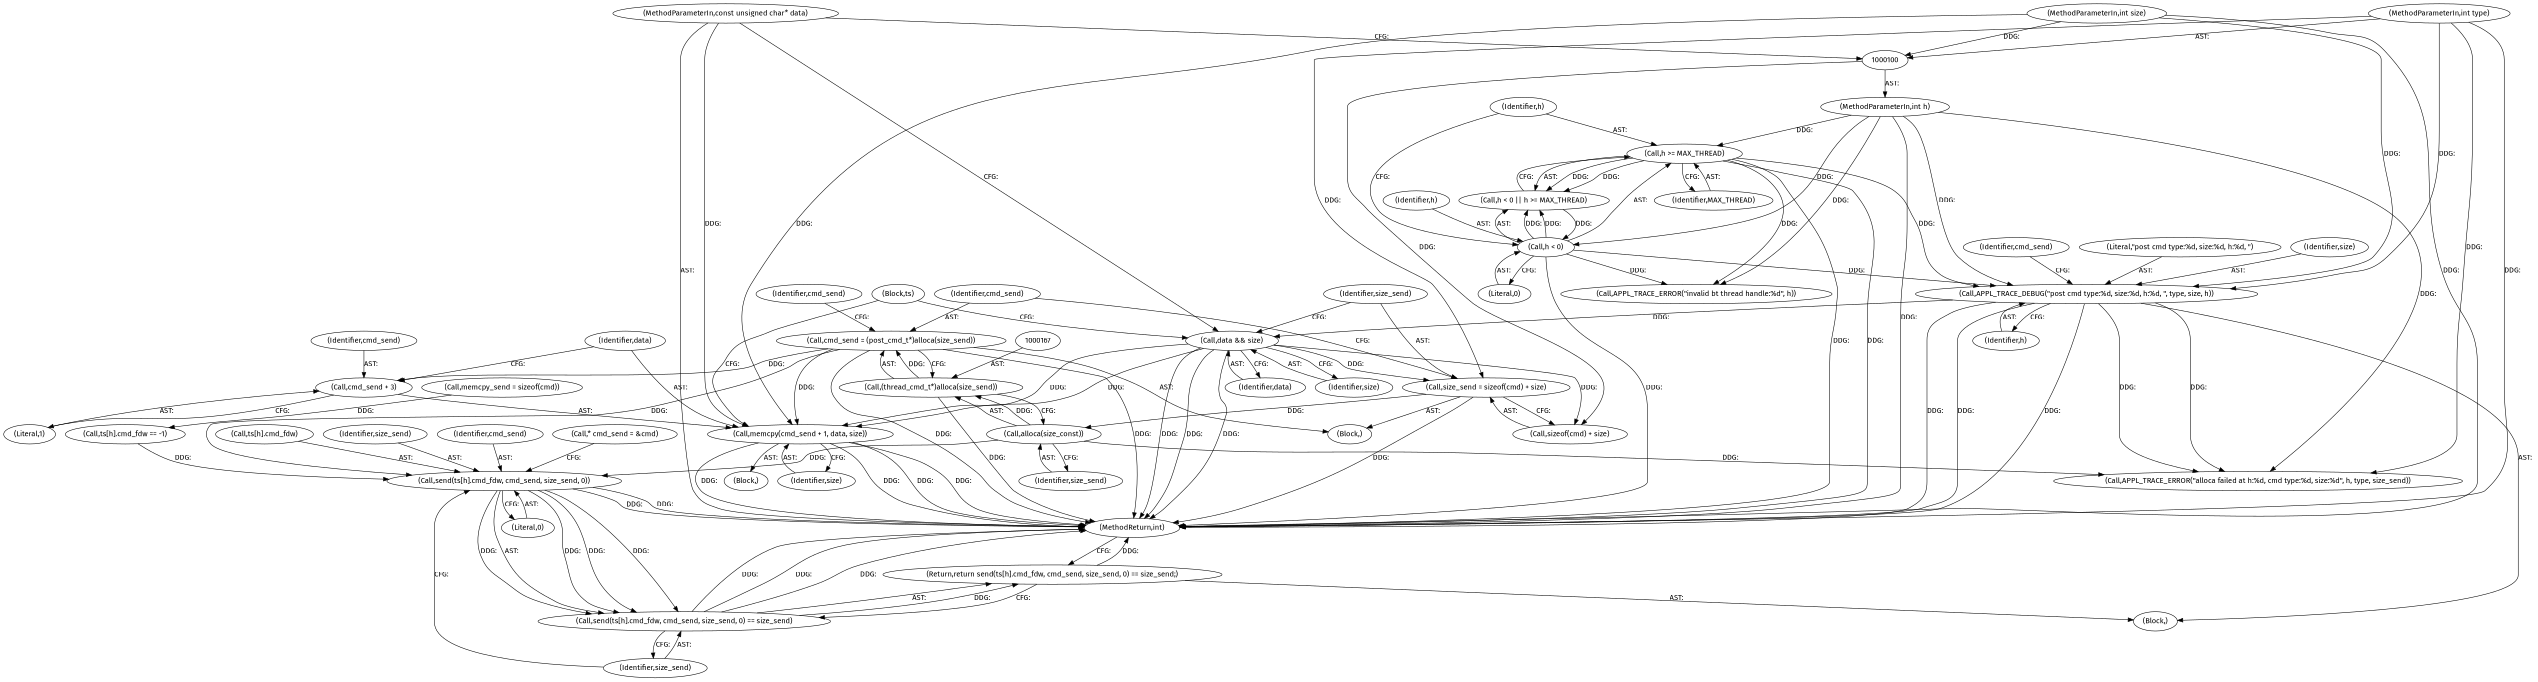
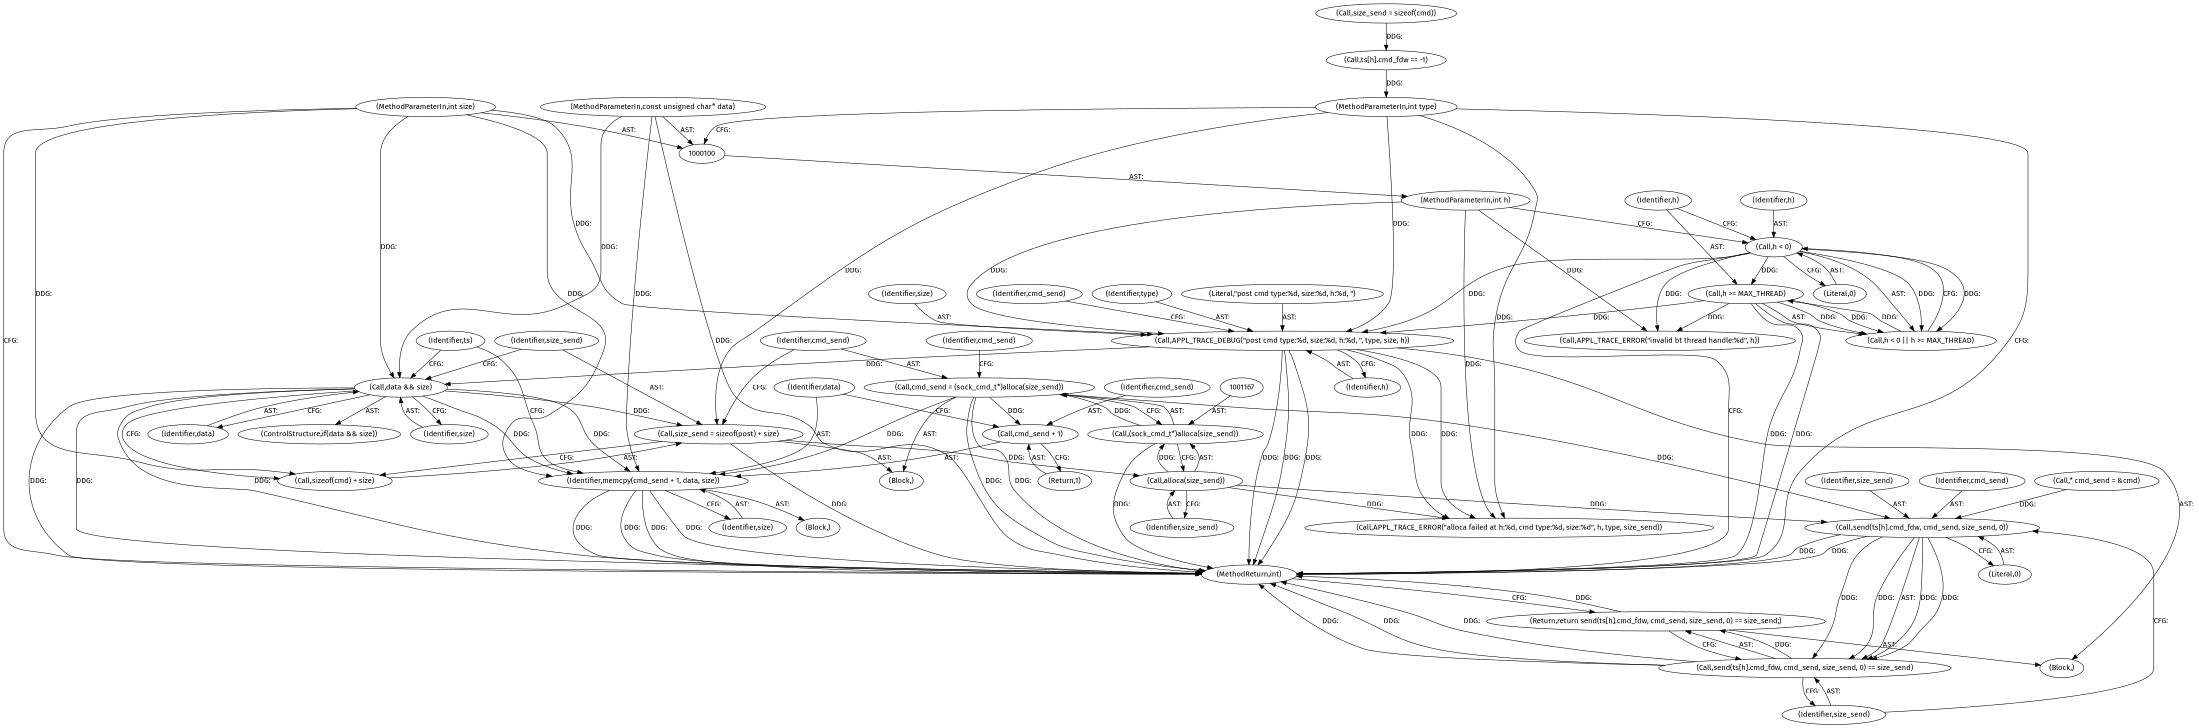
  digraph {
    fontname="Fira Sans"
    node [fontname="Fira Sans"]
    edge [fontname="Fira Sans"]
-   n1 [label="(Call,cmd_send = (post_cmd_t*)alloca(size_send))"]
-   n2 [label="(Call,(thread_cmd_t*)alloca(size_send))"]
-   n3 [label="(Call,memcpy(cmd_send + 1, data, size))"]
-   n4 [label="(Call,cmd_send + 3)"]
+   n1 [label="(Call,cmd_send = (sock_cmd_t*)alloca(size_send))"]
+   n2 [label="(Call,(sock_cmd_t*)alloca(size_send))"]
+   n3 [label="(Identifier,memcpy(cmd_send + 1, data, size))"]
+   n4 [label="(Call,cmd_send + 1)"]
    n5 [label="(Call,send(ts[h].cmd_fdw, cmd_send, size_send, 0))"]
    n6 [label="(MethodReturn,int)"]
    n7 [label="(Block,)"]
-   n8 [label="(Call,alloca(size_const))"]
+   n8 [label="(Call,alloca(size_send))"]
    n9 [label="(Block,)"]
    n10 [label="(Identifier,size)"]
-   n11 [label="(Literal,1)"]
+   n11 [label="(Return,1)"]
    n12 [label="(Call,send(ts[h].cmd_fdw, cmd_send, size_send, 0) == size_send)"]
    n13 [label="(Literal,0)"]
    n14 [label="(Return,return send(ts[h].cmd_fdw, cmd_send, size_send, 0) == size_send;)"]
    n15 [label="(Call,APPL_TRACE_ERROR(\"alloca failed at h:%d, cmd type:%d, size:%d\", h, type, size_send))"]
    n16 [label="(Identifier,size_send)"]
-   n17 [label="(Call,size_send = sizeof(cmd) + size)"]
+   n17 [label="(Call,size_send = sizeof(post) + size)"]
    n18 [label="(Call,sizeof(cmd) + size)"]
    n19 [label="(Call,data && size)"]
    n20 [label="(Identifier,data)"]
+   n21 [label="(ControlStructure,if(data && size))"]
    n22 [label="(Identifier,size)"]
    n23 [label="(MethodParameterIn,const unsigned char* data)"]
    1000100
    n25 [label="(MethodParameterIn,int h)"]
    n26 [label="(Call,APPL_TRACE_DEBUG(\"post cmd type:%d, size:%d, h:%d, \", type, size, h))"]
    n27 [label="(Identifier,h)"]
    n28 [label="(Block,)"]
    n29 [label="(MethodParameterIn,int type)"]
    n30 [label="(MethodParameterIn,int size)"]
    n31 [label="(Call,h >= MAX_THREAD)"]
-   n32 [label="(Identifier,MAX_THREAD)"]
    n33 [label="(Call,APPL_TRACE_ERROR(\"invalid bt thread handle:%d\", h))"]
    n34 [label="(Call,h < 0 || h >= MAX_THREAD)"]
    n35 [label="(Call,h < 0)"]
    n36 [label="(Literal,0)"]
    n37 [label="(Identifier,size_send)"]
    n38 [label="(Identifier,h)"]
    n39 [label="(Identifier,cmd_send)"]
    n40 [label="(Identifier,cmd_send)"]
+   n41 [label="(Identifier,type)"]
    n42 [label="(Call,ts[h].cmd_fdw == -1)"]
-   n43 [label="(Block,ts)"]
+   n43 [label="(Identifier,ts)"]
    n44 [label="(Call,* cmd_send = &cmd)"]
    n45 [label="(Identifier,data)"]
    n46 [label="(Identifier,size_send)"]
-   n47 [label="(Call,ts[h].cmd_fdw)"]
    n48 [label="(Literal,\"post cmd type:%d, size:%d, h:%d, \")"]
    n49 [label="(Identifier,cmd_send)"]
-   n50 [label="(Call,memcpy_send = sizeof(cmd))"]
+   n50 [label="(Call,size_send = sizeof(cmd))"]
    n51 [label="(Identifier,cmd_send)"]
    n52 [label="(Identifier,h)"]
    n53 [label="(Identifier,size)"]
    n54 [label="(Identifier,size_send)"]
    n55 [label="(Identifier,cmd_send)"]
-   1000167
+   1000167 [label=1001167]
    n1 -> n2 [label="CFG: "]
    n1 -> n3 [label="DDG: "]
    n1 -> n4 [label="DDG: "]
    n1 -> n5 [label="DDG: "]
    n1 -> n6 [label="DDG: "]
    n1 -> n6 [label="DDG: "]
    n1 -> n7 [label="AST: "]
    n2 -> n1 [label="AST: "]
    n2 -> n1 [label="DDG: "]
    n2 -> n6 [label="DDG: "]
    n2 -> n8 [label="CFG: "]
    n3 -> n6 [label="DDG: "]
    n3 -> n6 [label="DDG: "]
    n3 -> n6 [label="DDG: "]
    n3 -> n6 [label="DDG: "]
    n3 -> n9 [label="AST: "]
    n3 -> n10 [label="CFG: "]
    n4 -> n3 [label="AST: "]
    n4 -> n11 [label="CFG: "]
    n5 -> n6 [label="DDG: "]
    n5 -> n6 [label="DDG: "]
    n5 -> n12 [label="AST: "]
    n5 -> n12 [label="DDG: "]
    n5 -> n12 [label="DDG: "]
    n5 -> n12 [label="DDG: "]
    n5 -> n12 [label="DDG: "]
    n5 -> n13 [label="CFG: "]
    n6 -> n14 [label="CFG: "]
    n8 -> n2 [label="AST: "]
    n8 -> n2 [label="DDG: "]
    n8 -> n5 [label="DDG: "]
    n8 -> n15 [label="DDG: "]
    n8 -> n16 [label="CFG: "]
    n10 -> n3 [label="AST: "]
    n11 -> n4 [label="AST: "]
    n12 -> n6 [label="DDG: "]
    n12 -> n6 [label="DDG: "]
    n12 -> n6 [label="DDG: "]
    n12 -> n14 [label="AST: "]
    n12 -> n14 [label="DDG: "]
    n12 -> n37 [label="CFG: "]
    n13 -> n5 [label="AST: "]
    n14 -> n6 [label="DDG: "]
    n14 -> n12 [label="CFG: "]
    n14 -> n28 [label="AST: "]
    n16 -> n8 [label="AST: "]
    n17 -> n6 [label="DDG: "]
    n17 -> n7 [label="AST: "]
    n17 -> n8 [label="DDG: "]
    n17 -> n18 [label="CFG: "]
    n18 -> n17 [label="AST: "]
    n19 -> n3 [label="DDG: "]
    n19 -> n3 [label="DDG: "]
    n19 -> n6 [label="DDG: "]
    n19 -> n6 [label="DDG: "]
    n19 -> n6 [label="DDG: "]
    n19 -> n17 [label="DDG: "]
-   n19 -> n18 [label="DDG: "]
+   n19 -> n18 [label="CFG: "]
    n19 -> n20 [label="CFG: "]
+   n19 -> n21 [label="AST: "]
    n19 -> n22 [label="CFG: "]
    n20 -> n19 [label="AST: "]
    n22 -> n19 [label="AST: "]
    n23 -> n3 [label="DDG: "]
-   n23 -> n6 [label="AST: "]
-   n23 -> n19 [label="CFG: "]
-   n23 -> 1000100 [label="CFG: "]
+   n23 -> n6 [label="DDG: "]
+   n23 -> n19 [label="DDG: "]
+   n23 -> 1000100 [label="AST: "]
    1000100 -> n25 [label="AST: "]
-   n25 -> n6 [label="DDG: "]
    n25 -> n15 [label="DDG: "]
    n25 -> n26 [label="DDG: "]
-   n25 -> n31 [label="DDG: "]
    n25 -> n33 [label="DDG: "]
-   n25 -> n35 [label="DDG: "]
+   n25 -> n35 [label="CFG: "]
    n26 -> n6 [label="DDG: "]
    n26 -> n6 [label="DDG: "]
    n26 -> n6 [label="DDG: "]
    n26 -> n15 [label="DDG: "]
    n26 -> n15 [label="DDG: "]
    n26 -> n19 [label="DDG: "]
    n26 -> n27 [label="CFG: "]
    n26 -> n28 [label="AST: "]
    n27 -> n26 [label="AST: "]
-   n29 -> n6 [label="DDG: "]
+   n29 -> n6 [label="CFG: "]
    n29 -> n15 [label="DDG: "]
    n29 -> n17 [label="DDG: "]
-   n29 -> 1000100 [label="AST: "]
+   n29 -> 1000100 [label="CFG: "]
    n29 -> n26 [label="DDG: "]
    n30 -> n3 [label="DDG: "]
-   n30 -> n6 [label="DDG: "]
-   1000100 -> n18 [label="DDG: "]
-   n30 -> 1000100 [label="DDG: "]
+   n30 -> n6 [label="CFG: "]
+   n30 -> n18 [label="DDG: "]
+   n30 -> n19 [label="DDG: "]
+   n30 -> 1000100 [label="AST: "]
    n30 -> n26 [label="DDG: "]
    n31 -> n6 [label="DDG: "]
    n31 -> n6 [label="DDG: "]
    n31 -> n26 [label="DDG: "]
-   n31 -> n32 [label="CFG: "]
    n31 -> n33 [label="DDG: "]
    n31 -> n34 [label="AST: "]
    n31 -> n34 [label="DDG: "]
    n31 -> n34 [label="DDG: "]
-   n32 -> n31 [label="AST: "]
-   n34 -> n31 [label="CFG: "]
-   n34 -> n35 [label="DDG: "]
-   n35 -> n6 [label="DDG: "]
+   n34 -> n31 [label="DDG: "]
+   n34 -> n35 [label="CFG: "]
+   n35 -> n6 [label="CFG: "]
    n35 -> n26 [label="DDG: "]
-   n35 -> n31 [label="AST: "]
+   n35 -> n31 [label="DDG: "]
    n35 -> n33 [label="DDG: "]
    n35 -> n34 [label="AST: "]
    n35 -> n34 [label="DDG: "]
    n35 -> n34 [label="DDG: "]
    n35 -> n36 [label="CFG: "]
    n36 -> n35 [label="AST: "]
    n37 -> n5 [label="CFG: "]
    n37 -> n12 [label="AST: "]
    n38 -> n31 [label="AST: "]
    n38 -> n35 [label="CFG: "]
    n39 -> n26 [label="CFG: "]
    n40 -> n1 [label="AST: "]
    n40 -> n17 [label="CFG: "]
-   n42 -> n5 [label="DDG: "]
+   n41 -> n26 [label="AST: "]
+   n42 -> n29 [label="DDG: "]
    n43 -> n3 [label="CFG: "]
    n43 -> n19 [label="CFG: "]
-   n44 -> n5 [label="CFG: "]
+   n44 -> n5 [label="DDG: "]
    n45 -> n3 [label="AST: "]
    n45 -> n4 [label="CFG: "]
    n46 -> n17 [label="AST: "]
    n46 -> n19 [label="CFG: "]
-   n47 -> n5 [label="AST: "]
    n48 -> n26 [label="AST: "]
    n49 -> n1 [label="CFG: "]
    n50 -> n42 [label="DDG: "]
    n51 -> n4 [label="AST: "]
    n52 -> n35 [label="AST: "]
    n53 -> n26 [label="AST: "]
    n54 -> n5 [label="AST: "]
    n55 -> n5 [label="AST: "]
    1000167 -> n2 [label="AST: "]
  }
